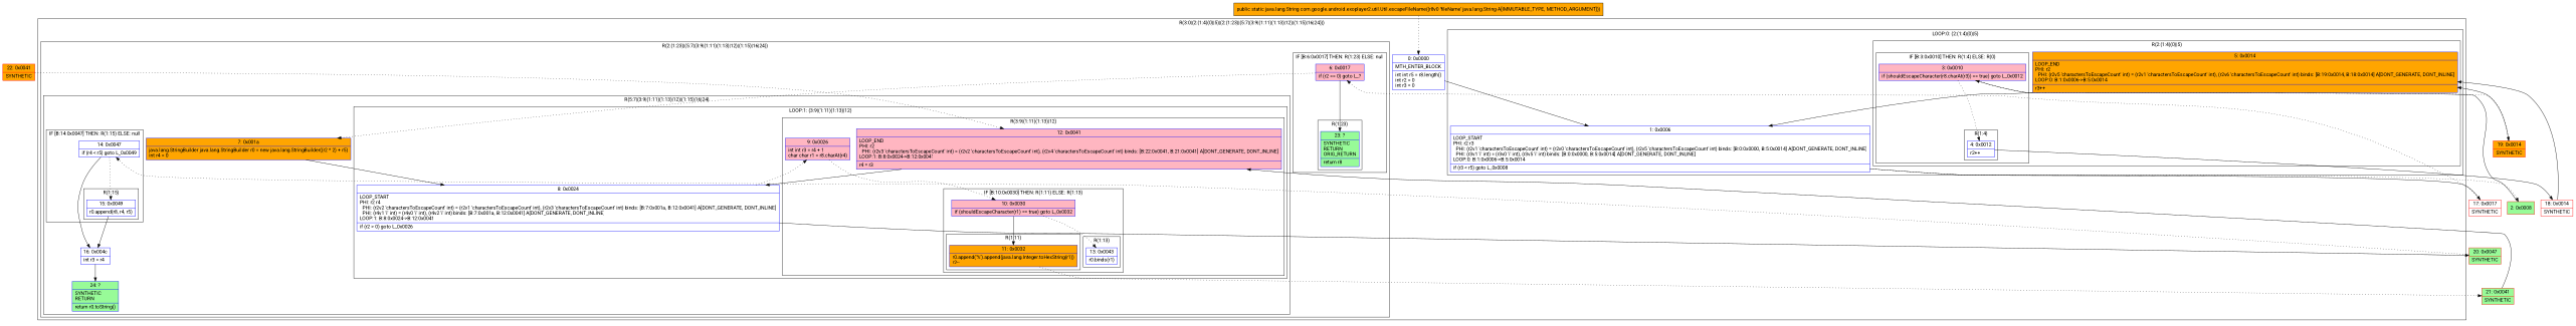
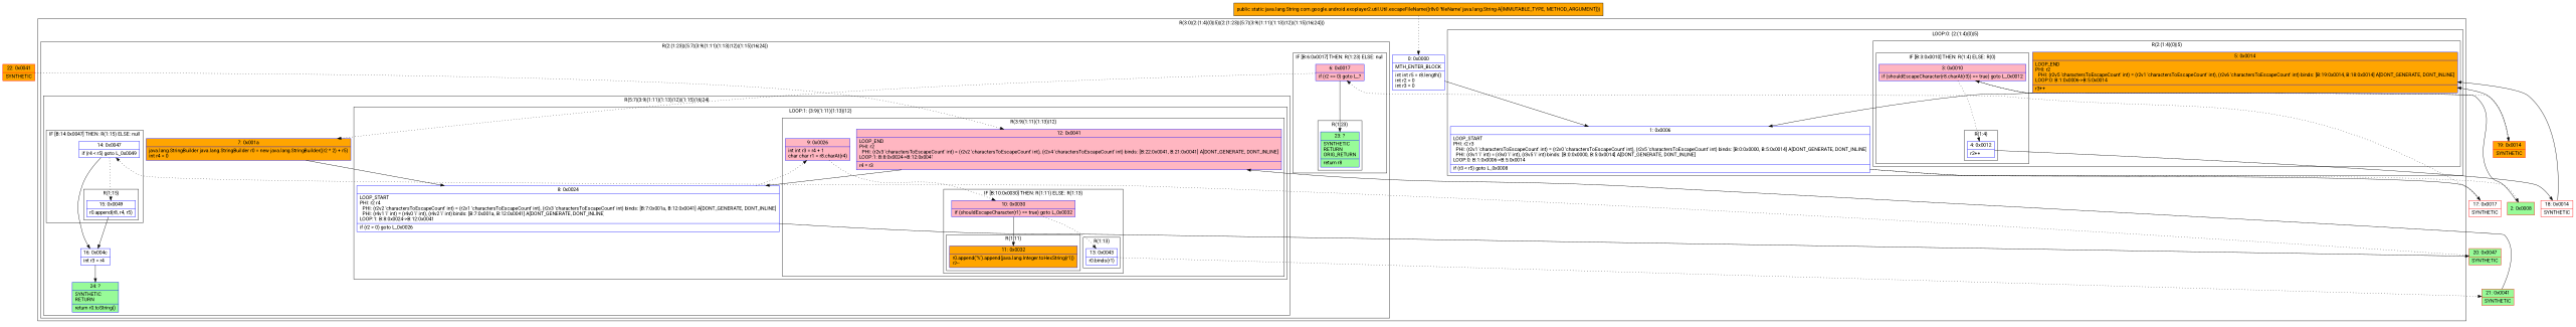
  digraph {
    fontname=Roboto
    node [color=blue fillcolor=white fontname=Roboto shape=record style=filled]
    edge [fontname=Roboto style=solid]
    n1 [label="{4\:\ 0x0012|r2++\l}"]
    n2 [fillcolor=lightpink label="{3\:\ 0x0010|if (shouldEscapeCharacter(r8.charAt(r3)) == true) goto L_0x0012\l}"]
    n3 [fillcolor=orange label="{5\:\ 0x0014|LOOP_END\lPHI: r2 \l  PHI: (r2v5 'charactersToEscapeCount' int) = (r2v1 'charactersToEscapeCount' int), (r2v6 'charactersToEscapeCount' int) binds: [B:19:0x0014, B:18:0x0014] A[DONT_GENERATE, DONT_INLINE]\lLOOP:0: B:1:0x0006\-\>B:5:0x0014\l|r3++\l}"]
    n4 [label="{1\:\ 0x0006|LOOP_START\lPHI: r2 r3 \l  PHI: (r2v1 'charactersToEscapeCount' int) = (r2v0 'charactersToEscapeCount' int), (r2v5 'charactersToEscapeCount' int) binds: [B:0:0x0000, B:5:0x0014] A[DONT_GENERATE, DONT_INLINE]\l  PHI: (r3v1 'i' int) = (r3v0 'i' int), (r3v5 'i' int) binds: [B:0:0x0000, B:5:0x0014] A[DONT_GENERATE, DONT_INLINE]\lLOOP:0: B:1:0x0006\-\>B:5:0x0014\l|if (r3 \< r5) goto L_0x0008\l}"]
    n5 [fillcolor=palegreen label="{23\:\ ?|SYNTHETIC\lRETURN\lORIG_RETURN\l|return r8\l}"]
    n6 [fillcolor=lightpink label="{6\:\ 0x0017|if (r2 == 0) goto L_?\l}"]
    n7 [fillcolor=orange label="{11\:\ 0x0032|r0.append('%').append(java.lang.Integer.toHexString(r1))\lr2\-\-\l}"]
    n8 [label="{13\:\ 0x0043|r0.binds(r1)\l}"]
    n9 [fillcolor=lightpink label="{10\:\ 0x0030|if (shouldEscapeCharacter(r1) == true) goto L_0x0032\l}"]
    n10 [fillcolor=lightpink label="{9\:\ 0x0026|int int r3 = r4 + 1\lchar char r1 = r8.charAt(r4)\l}"]
    n11 [fillcolor=lightpink label="{12\:\ 0x0041|LOOP_END\lPHI: r2 \l  PHI: (r2v3 'charactersToEscapeCount' int) = (r2v2 'charactersToEscapeCount' int), (r2v4 'charactersToEscapeCount' int) binds: [B:22:0x0041, B:21:0x0041] A[DONT_GENERATE, DONT_INLINE]\lLOOP:1: B:8:0x0024\-\>B:12:0x0041\l|r4 = r3\l}"]
    n12 [label="{8\:\ 0x0024|LOOP_START\lPHI: r2 r4 \l  PHI: (r2v2 'charactersToEscapeCount' int) = (r2v1 'charactersToEscapeCount' int), (r2v3 'charactersToEscapeCount' int) binds: [B:7:0x001a, B:12:0x0041] A[DONT_GENERATE, DONT_INLINE]\l  PHI: (r4v1 'i' int) = (r4v0 'i' int), (r4v2 'i' int) binds: [B:7:0x001a, B:12:0x0041] A[DONT_GENERATE, DONT_INLINE]\lLOOP:1: B:8:0x0024\-\>B:12:0x0041\l|if (r2 \> 0) goto L_0x0026\l}"]
    n13 [label="{15\:\ 0x0049|r0.append(r8, r4, r5)\l}"]
    n14 [label="{14\:\ 0x0047|if (r4 \< r5) goto L_0x0049\l}"]
    n15 [fillcolor=orange label="{7\:\ 0x001a|java.lang.StringBuilder java.lang.StringBuilder r0 = new java.lang.StringBuilder((r2 * 2) + r5)\lint r4 = 0\l}"]
    n16 [label="{16\:\ 0x004c|int r3 = r4\l}"]
    n17 [fillcolor=palegreen label="{24\:\ ?|SYNTHETIC\lRETURN\l|return r0.toString()\l}"]
    n18 [label="{0\:\ 0x0000|MTH_ENTER_BLOCK\l|int int r5 = r8.length()\lint r2 = 0\lint r3 = 0\l}"]
    n19 [color=red label="{18\:\ 0x0014|SYNTHETIC\l}"]
    n20 [color=red fillcolor=orange label="{19\:\ 0x0014|SYNTHETIC\l}"]
    n21 [color=red fillcolor=palegreen label="{2\:\ 0x0008}"]
    n22 [color=red label="{17\:\ 0x0017|SYNTHETIC\l}"]
    n23 [color=red fillcolor=palegreen label="{21\:\ 0x0041|SYNTHETIC\l}"]
    n24 [color=red fillcolor=palegreen label="{20\:\ 0x0047|SYNTHETIC\l}"]
    n25 [color=red fillcolor=orange label="{22\:\ 0x0041|SYNTHETIC\l}"]
    n26 [fillcolor=orange label="{public static java.lang.String com.google.android.exoplayer2.util.Util.escapeFileName((r8v0 'fileName' java.lang.String A[IMMUTABLE_TYPE, METHOD_ARGUMENT])) }" color=""]
    subgraph cluster_1 {
      label="R(3:0|(2:(1:4)(0)|5)|(2:(1:23)|(5:7|(3:9|(1:11)(1:13)|12)|(1:15)|16|24)))"
      n18
      subgraph cluster_2 {
        label="LOOP:0: (2:(1:4)(0)|5)"
        n4
        subgraph cluster_3 {
          label="R(2:(1:4)(0)|5)"
          n3
          subgraph cluster_4 {
            label="IF [B:3:0x0010] THEN: R(1:4) ELSE: R(0)"
            n2
            subgraph cluster_5 {
              label="R(1:4)"
              n1
            }
            subgraph cluster_6 {
              label="R(0)"
            }
          }
        }
      }
      subgraph cluster_7 {
        label="R(2:(1:23)|(5:7|(3:9|(1:11)(1:13)|12)|(1:15)|16|24))"
        subgraph cluster_8 {
          label="IF [B:6:0x0017] THEN: R(1:23) ELSE: null"
          n6
          subgraph cluster_9 {
            label="R(1:23)"
            n5
          }
        }
        subgraph cluster_10 {
          label="R(5:7|(3:9|(1:11)(1:13)|12)|(1:15)|16|24)"
          n15
          n16
          n17
          subgraph cluster_11 {
            label="LOOP:1: (3:9|(1:11)(1:13)|12)"
            n12
            subgraph cluster_12 {
              label="R(3:9|(1:11)(1:13)|12)"
              n10
              n11
              subgraph cluster_13 {
                label="IF [B:10:0x0030] THEN: R(1:11) ELSE: R(1:13)"
                n9
                subgraph cluster_14 {
                  label="R(1:11)"
                  n7
                }
                subgraph cluster_15 {
                  label="R(1:13)"
                  n8
                }
              }
            }
          }
          subgraph cluster_16 {
            label="IF [B:14:0x0047] THEN: R(1:15) ELSE: null"
            n14
            subgraph cluster_17 {
              label="R(1:15)"
              n13
            }
          }
        }
      }
    }
    n1 -> n19
    n2 -> n1 [style=dotted]
    n2 -> n20 [style=dotted]
    n3 -> n4
    n4 -> n21 [style=dotted]
    n4 -> n22
    n6 -> n5
    n6 -> n15 [style=dotted]
-   n7 -> n23 [style=dotted]
+   n8 -> n23 [style=dotted]
    n9 -> n7
    n9 -> n8 [style=dotted]
    n10 -> n9 [style=dotted]
    n11 -> n12
    n12 -> n10 [style=dotted]
    n12 -> n24
    n13 -> n16
    n14 -> n13 [style=dotted]
    n14 -> n16
    n15 -> n12
    n16 -> n17
    n18 -> n4
    n19 -> n3
    n20 -> n3
    n21 -> n2
    n22 -> n6 [style=dotted]
    n23 -> n11
    n24 -> n14 [style=dotted]
    n25 -> n11 [style=dotted]
    n26 -> n18 [style=dotted]
  }
